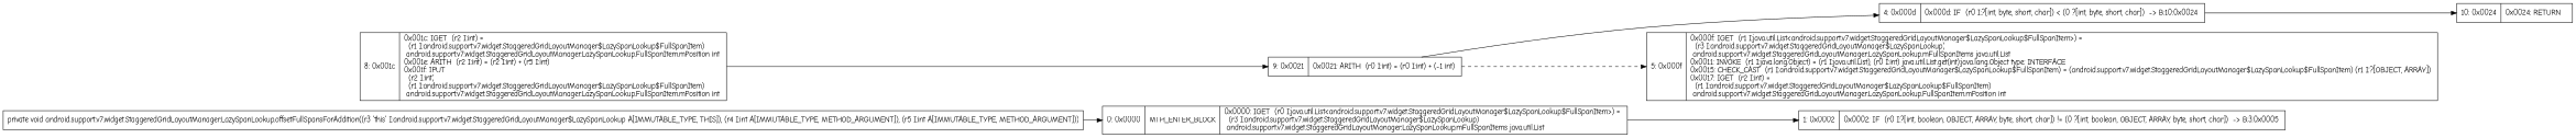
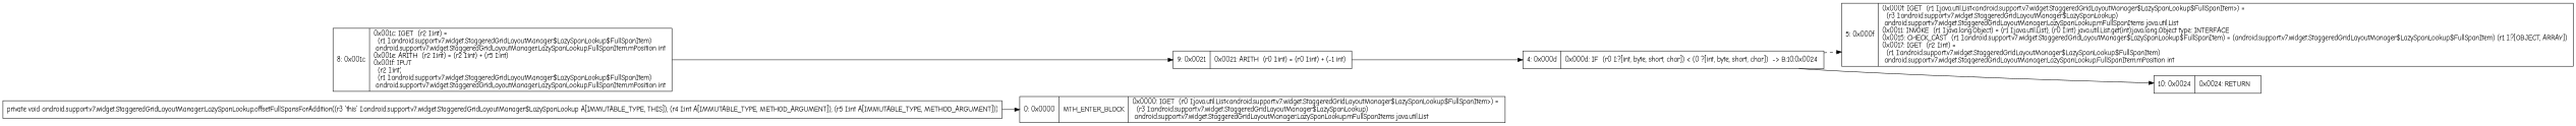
  digraph {
    fontname="Comic Neue"
    rankdir=LR
    node [fontname="Comic Neue" shape=record]
    edge [fontname="Comic Neue"]
    n1 [label="{0\:\ 0x0000|MTH_ENTER_BLOCK\l|0x0000: IGET  (r0 I:java.util.List\<android.support.v7.widget.StaggeredGridLayoutManager$LazySpanLookup$FullSpanItem\>) = \l  (r3 I:android.support.v7.widget.StaggeredGridLayoutManager$LazySpanLookup)\l android.support.v7.widget.StaggeredGridLayoutManager.LazySpanLookup.mFullSpanItems java.util.List \l}"]
-   n2 [label="{1\:\ 0x0002|0x0002: IF  (r0 I:?[int, boolean, OBJECT, ARRAY, byte, short, char]) != (0 ?[int, boolean, OBJECT, ARRAY, byte, short, char])  \-\> B:3:0x0005 \l}"]
    n3 [label="{4\:\ 0x000d|0x000d: IF  (r0 I:?[int, byte, short, char]) \< (0 ?[int, byte, short, char])  \-\> B:10:0x0024 \l}"]
    n4 [label="{5\:\ 0x000f|0x000f: IGET  (r1 I:java.util.List\<android.support.v7.widget.StaggeredGridLayoutManager$LazySpanLookup$FullSpanItem\>) = \l  (r3 I:android.support.v7.widget.StaggeredGridLayoutManager$LazySpanLookup)\l android.support.v7.widget.StaggeredGridLayoutManager.LazySpanLookup.mFullSpanItems java.util.List \l0x0011: INVOKE  (r1 I:java.lang.Object) = (r1 I:java.util.List), (r0 I:int) java.util.List.get(int):java.lang.Object type: INTERFACE \l0x0015: CHECK_CAST  (r1 I:android.support.v7.widget.StaggeredGridLayoutManager$LazySpanLookup$FullSpanItem) = (android.support.v7.widget.StaggeredGridLayoutManager$LazySpanLookup$FullSpanItem) (r1 I:?[OBJECT, ARRAY]) \l0x0017: IGET  (r2 I:int) = \l  (r1 I:android.support.v7.widget.StaggeredGridLayoutManager$LazySpanLookup$FullSpanItem)\l android.support.v7.widget.StaggeredGridLayoutManager.LazySpanLookup.FullSpanItem.mPosition int \l}"]
    n5 [label="{10\:\ 0x0024|0x0024: RETURN   \l}"]
    n6 [label="{8\:\ 0x001c|0x001c: IGET  (r2 I:int) = \l  (r1 I:android.support.v7.widget.StaggeredGridLayoutManager$LazySpanLookup$FullSpanItem)\l android.support.v7.widget.StaggeredGridLayoutManager.LazySpanLookup.FullSpanItem.mPosition int \l0x001e: ARITH  (r2 I:int) = (r2 I:int) + (r5 I:int) \l0x001f: IPUT  \l  (r2 I:int)\l  (r1 I:android.support.v7.widget.StaggeredGridLayoutManager$LazySpanLookup$FullSpanItem)\l android.support.v7.widget.StaggeredGridLayoutManager.LazySpanLookup.FullSpanItem.mPosition int \l}"]
    n7 [label="{9\:\ 0x0021|0x0021: ARITH  (r0 I:int) = (r0 I:int) + (\-1 int) \l}"]
    n8 [label="{private void android.support.v7.widget.StaggeredGridLayoutManager.LazySpanLookup.offsetFullSpansForAddition((r3 'this' I:android.support.v7.widget.StaggeredGridLayoutManager$LazySpanLookup A[IMMUTABLE_TYPE, THIS]), (r4 I:int A[IMMUTABLE_TYPE, METHOD_ARGUMENT]), (r5 I:int A[IMMUTABLE_TYPE, METHOD_ARGUMENT])) }"]
-   n1 -> n2
-   n7 -> n4 [style=dashed]
+   n3 -> n4 [style=dashed]
    n3 -> n5
    n6 -> n7
    n7 -> n3
    n8 -> n1
  }
